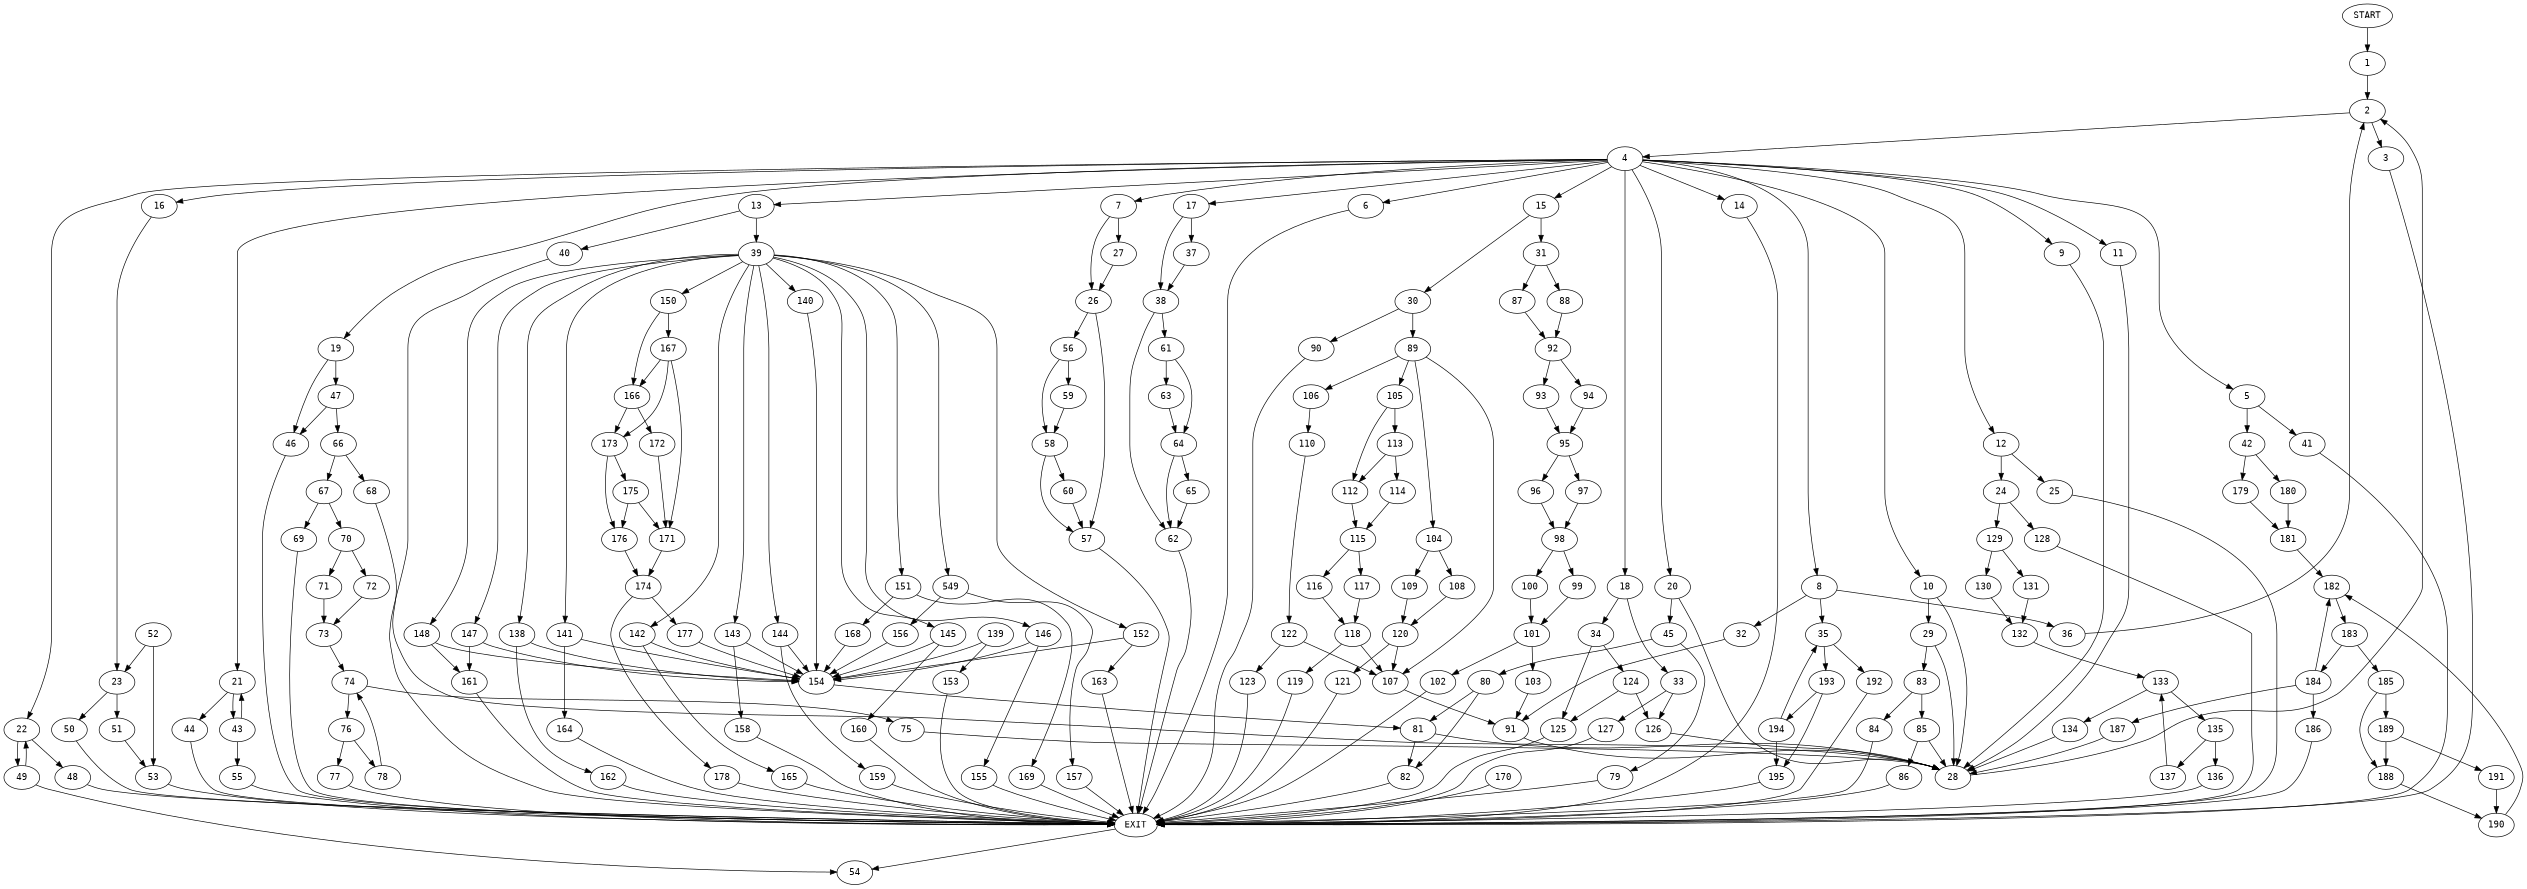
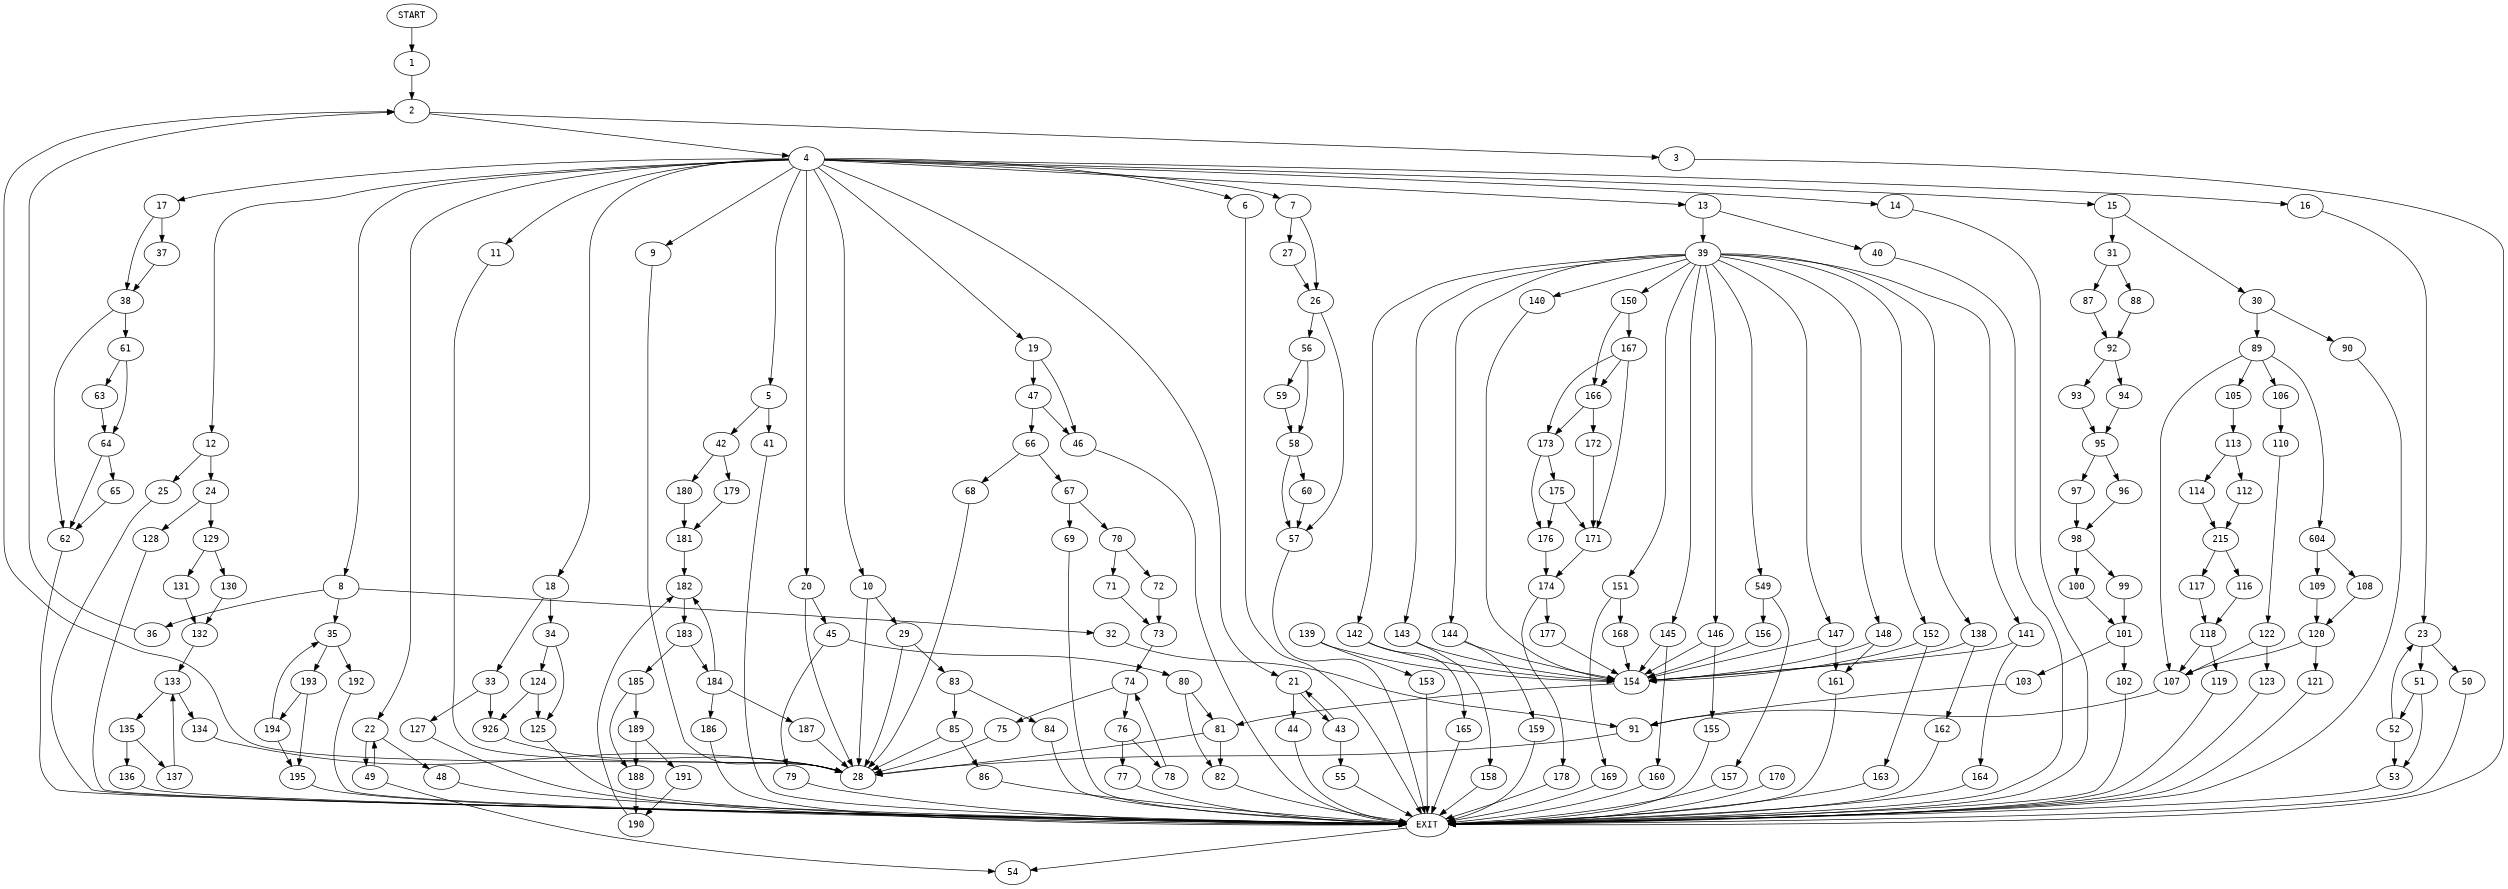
  digraph {
    fontname="DejaVu Sans Mono"
    node [fontname="DejaVu Sans Mono"]
    edge [fontname="DejaVu Sans Mono"]
    n1 [label=START]
    1
    2
    n4 [label=EXIT]
    54
    3
    4
    5
    6
    7
    8
    9
    10
    11
    12
    13
    14
    15
    16
    17
    18
    19
    20
    21
    22
    41
    42
    26
    27
    35
    36
    32
    28
    29
    24
    25
    39
    40
    30
    31
    23
    37
    38
    33
    34
    46
    47
    45
    43
    44
    48
    49
    179
    180
    56
    57
    192
    193
    83
    128
    129
    138
    140
    141
    142
    143
    144
    145
    146
    147
    148
    n72 [label=549]
    150
    151
    152
    89
    90
    87
    88
    91
    50
    51
    61
    62
-   126
+   126 [label=926]
    127
    124
    125
    66
    79
    80
    55
    52
    53
    130
    131
    58
    59
    84
    85
-   104
+   104 [label=604]
    105
    106
    107
    92
    194
    195
    63
    64
    154
    162
    139
    153
    164
    165
    158
    159
    160
    155
    161
    156
    157
    166
    167
    168
    169
    163
    181
    81
    82
    67
    68
    60
    65
    69
    70
    71
    72
    73
    74
    75
    76
    77
    78
    86
    93
    94
    108
    109
    112
    113
    110
    95
    96
    97
    98
    99
    100
    101
    102
    103
    120
-   115
+   115 [label=215]
    114
    122
    121
    123
    116
    117
    118
    119
    132
    133
    134
    135
    136
    137
    170
    172
    173
    171
    175
    176
    174
    177
    178
    182
    183
    184
    185
    186
    187
    188
    189
    190
    191
    n1 -> 1
    1 -> 2
    2 -> 3
    2 -> 4
    n4 -> 54
    3 -> n4
    4 -> 5
    4 -> 6
    4 -> 7
    4 -> 8
    4 -> 9
    4 -> 10
    4 -> 11
    4 -> 12
    4 -> 13
    4 -> 14
    4 -> 15
    4 -> 16
    4 -> 17
    4 -> 18
    4 -> 19
    4 -> 20
    4 -> 21
    4 -> 22
    5 -> 41
    5 -> 42
    6 -> n4
    7 -> 26
    7 -> 27
    8 -> 35
    8 -> 36
    8 -> 32
    9 -> 28
    10 -> 28
    10 -> 29
    11 -> 28
    12 -> 24
    12 -> 25
    13 -> 39
    13 -> 40
    14 -> n4
    15 -> 30
    15 -> 31
    16 -> 23
    17 -> 37
    17 -> 38
    18 -> 33
    18 -> 34
    19 -> 46
    19 -> 47
    20 -> 28
    20 -> 45
    21 -> 43
    21 -> 44
    22 -> 48
    22 -> 49
    41 -> n4
    42 -> 179
    42 -> 180
    26 -> 56
    26 -> 57
    27 -> 26
    35 -> 192
    35 -> 193
    36 -> 2
    32 -> 91
    28 -> 2
    29 -> 28
    29 -> 83
    24 -> 128
    24 -> 129
    25 -> n4
    39 -> 138
    39 -> 140
    39 -> 141
    39 -> 142
    39 -> 143
    39 -> 144
    39 -> 145
    39 -> 146
    39 -> 147
    39 -> 148
    39 -> n72
    39 -> 150
    39 -> 151
    39 -> 152
    40 -> n4
    30 -> 89
    30 -> 90
    31 -> 87
    31 -> 88
    23 -> 50
    23 -> 51
    37 -> 38
    38 -> 61
    38 -> 62
    33 -> 126
    33 -> 127
    34 -> 124
    34 -> 125
    46 -> n4
    47 -> 46
    47 -> 66
    45 -> 79
    45 -> 80
    43 -> 21
    43 -> 55
    44 -> n4
    48 -> n4
    49 -> 54
    49 -> 22
    179 -> 181
    180 -> 181
    56 -> 58
    56 -> 59
    57 -> n4
    192 -> n4
    193 -> 194
    193 -> 195
    83 -> 84
    83 -> 85
    128 -> n4
    129 -> 130
    129 -> 131
    138 -> 154
    138 -> 162
    140 -> 154
    141 -> 154
    141 -> 164
    142 -> 154
    142 -> 165
    143 -> 154
    143 -> 158
    144 -> 154
    144 -> 159
    145 -> 154
    145 -> 160
    146 -> 154
    146 -> 155
    147 -> 154
    147 -> 161
    148 -> 154
    148 -> 161
    n72 -> 156
    n72 -> 157
    150 -> 166
    150 -> 167
    151 -> 168
    151 -> 169
    152 -> 154
    152 -> 163
    89 -> 104
    89 -> 105
    89 -> 106
    89 -> 107
    90 -> n4
    87 -> 92
    88 -> 92
    91 -> 28
    50 -> n4
+   51 -> 52
    51 -> 53
    61 -> 63
    61 -> 64
    62 -> n4
    126 -> 28
    127 -> n4
    124 -> 126
    124 -> 125
    125 -> n4
    66 -> 67
    66 -> 68
    79 -> n4
    80 -> 81
    80 -> 82
    55 -> n4
    52 -> 23
    52 -> 53
    53 -> n4
    130 -> 132
    131 -> 132
    58 -> 57
    58 -> 60
    59 -> 58
    84 -> n4
    85 -> 28
    85 -> 86
    104 -> 108
    104 -> 109
-   105 -> 112
    105 -> 113
    106 -> 110
    107 -> 91
    92 -> 93
    92 -> 94
    194 -> 35
    194 -> 195
    195 -> n4
    63 -> 64
    64 -> 62
    64 -> 65
    154 -> 81
    162 -> n4
    139 -> 154
    139 -> 153
    153 -> n4
    164 -> n4
    165 -> n4
    158 -> n4
    159 -> n4
    160 -> n4
    155 -> n4
    161 -> n4
    156 -> 154
    157 -> n4
    166 -> 172
    166 -> 173
    167 -> 166
    167 -> 173
    167 -> 171
    168 -> 154
    169 -> n4
    163 -> n4
    181 -> 182
    81 -> 28
    81 -> 82
    82 -> n4
    67 -> 69
    67 -> 70
    68 -> 28
    60 -> 57
    65 -> 62
    69 -> n4
    70 -> 71
    70 -> 72
    71 -> 73
    72 -> 73
    73 -> 74
    74 -> 75
    74 -> 76
    75 -> 28
    76 -> 77
    76 -> 78
    77 -> n4
    78 -> 74
    86 -> n4
    93 -> 95
    94 -> 95
    108 -> 120
    109 -> 120
    112 -> 115
    113 -> 112
    113 -> 114
    110 -> 122
    95 -> 96
    95 -> 97
    96 -> 98
    97 -> 98
    98 -> 99
    98 -> 100
    99 -> 101
    100 -> 101
    101 -> 102
    101 -> 103
    102 -> n4
    103 -> 91
    120 -> 107
    120 -> 121
    115 -> 116
    115 -> 117
    114 -> 115
    122 -> 107
    122 -> 123
    121 -> n4
    123 -> n4
    116 -> 118
    117 -> 118
    118 -> 107
    118 -> 119
    119 -> n4
    132 -> 133
    133 -> 134
    133 -> 135
    134 -> 28
    135 -> 136
    135 -> 137
    136 -> n4
    137 -> 133
    170 -> n4
    172 -> 171
    173 -> 175
    173 -> 176
    171 -> 174
    175 -> 171
    175 -> 176
    176 -> 174
    174 -> 177
    174 -> 178
    177 -> 154
    178 -> n4
    182 -> 183
    183 -> 184
    183 -> 185
    184 -> 182
    184 -> 186
    184 -> 187
    185 -> 188
    185 -> 189
    186 -> n4
    187 -> 28
    188 -> 190
    189 -> 188
    189 -> 191
    190 -> 182
    191 -> 190
  }
